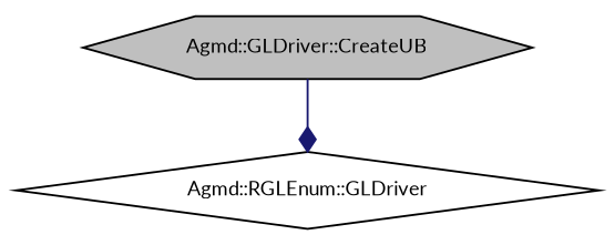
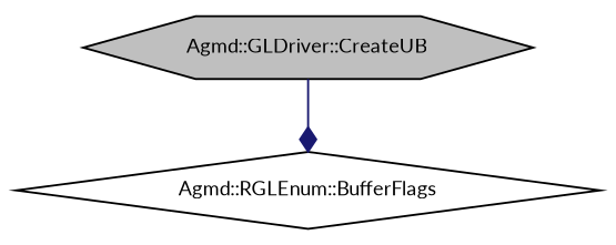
  digraph {
    rankdir=TB
    fontname=Lato
    node [color=black fontname=Lato fontsize=10 style=filled]
    n1 [fillcolor=grey75 fontcolor=black height=0.2 label="Agmd::GLDriver::CreateUB" shape=hexagon width=0.4]
-   n2 [fillcolor=white height=0.2 label="Agmd::RGLEnum::GLDriver" shape=diamond width=0.4]
+   n2 [fillcolor=white height=0.2 label="Agmd::RGLEnum::BufferFlags" shape=diamond width=0.4]
    n1 -> n2 [color=midnightblue fontname=Lato fontsize=10 labelfontname=Helvetica labelfontsize=10 style=solid arrowhead=diamond]
  }
